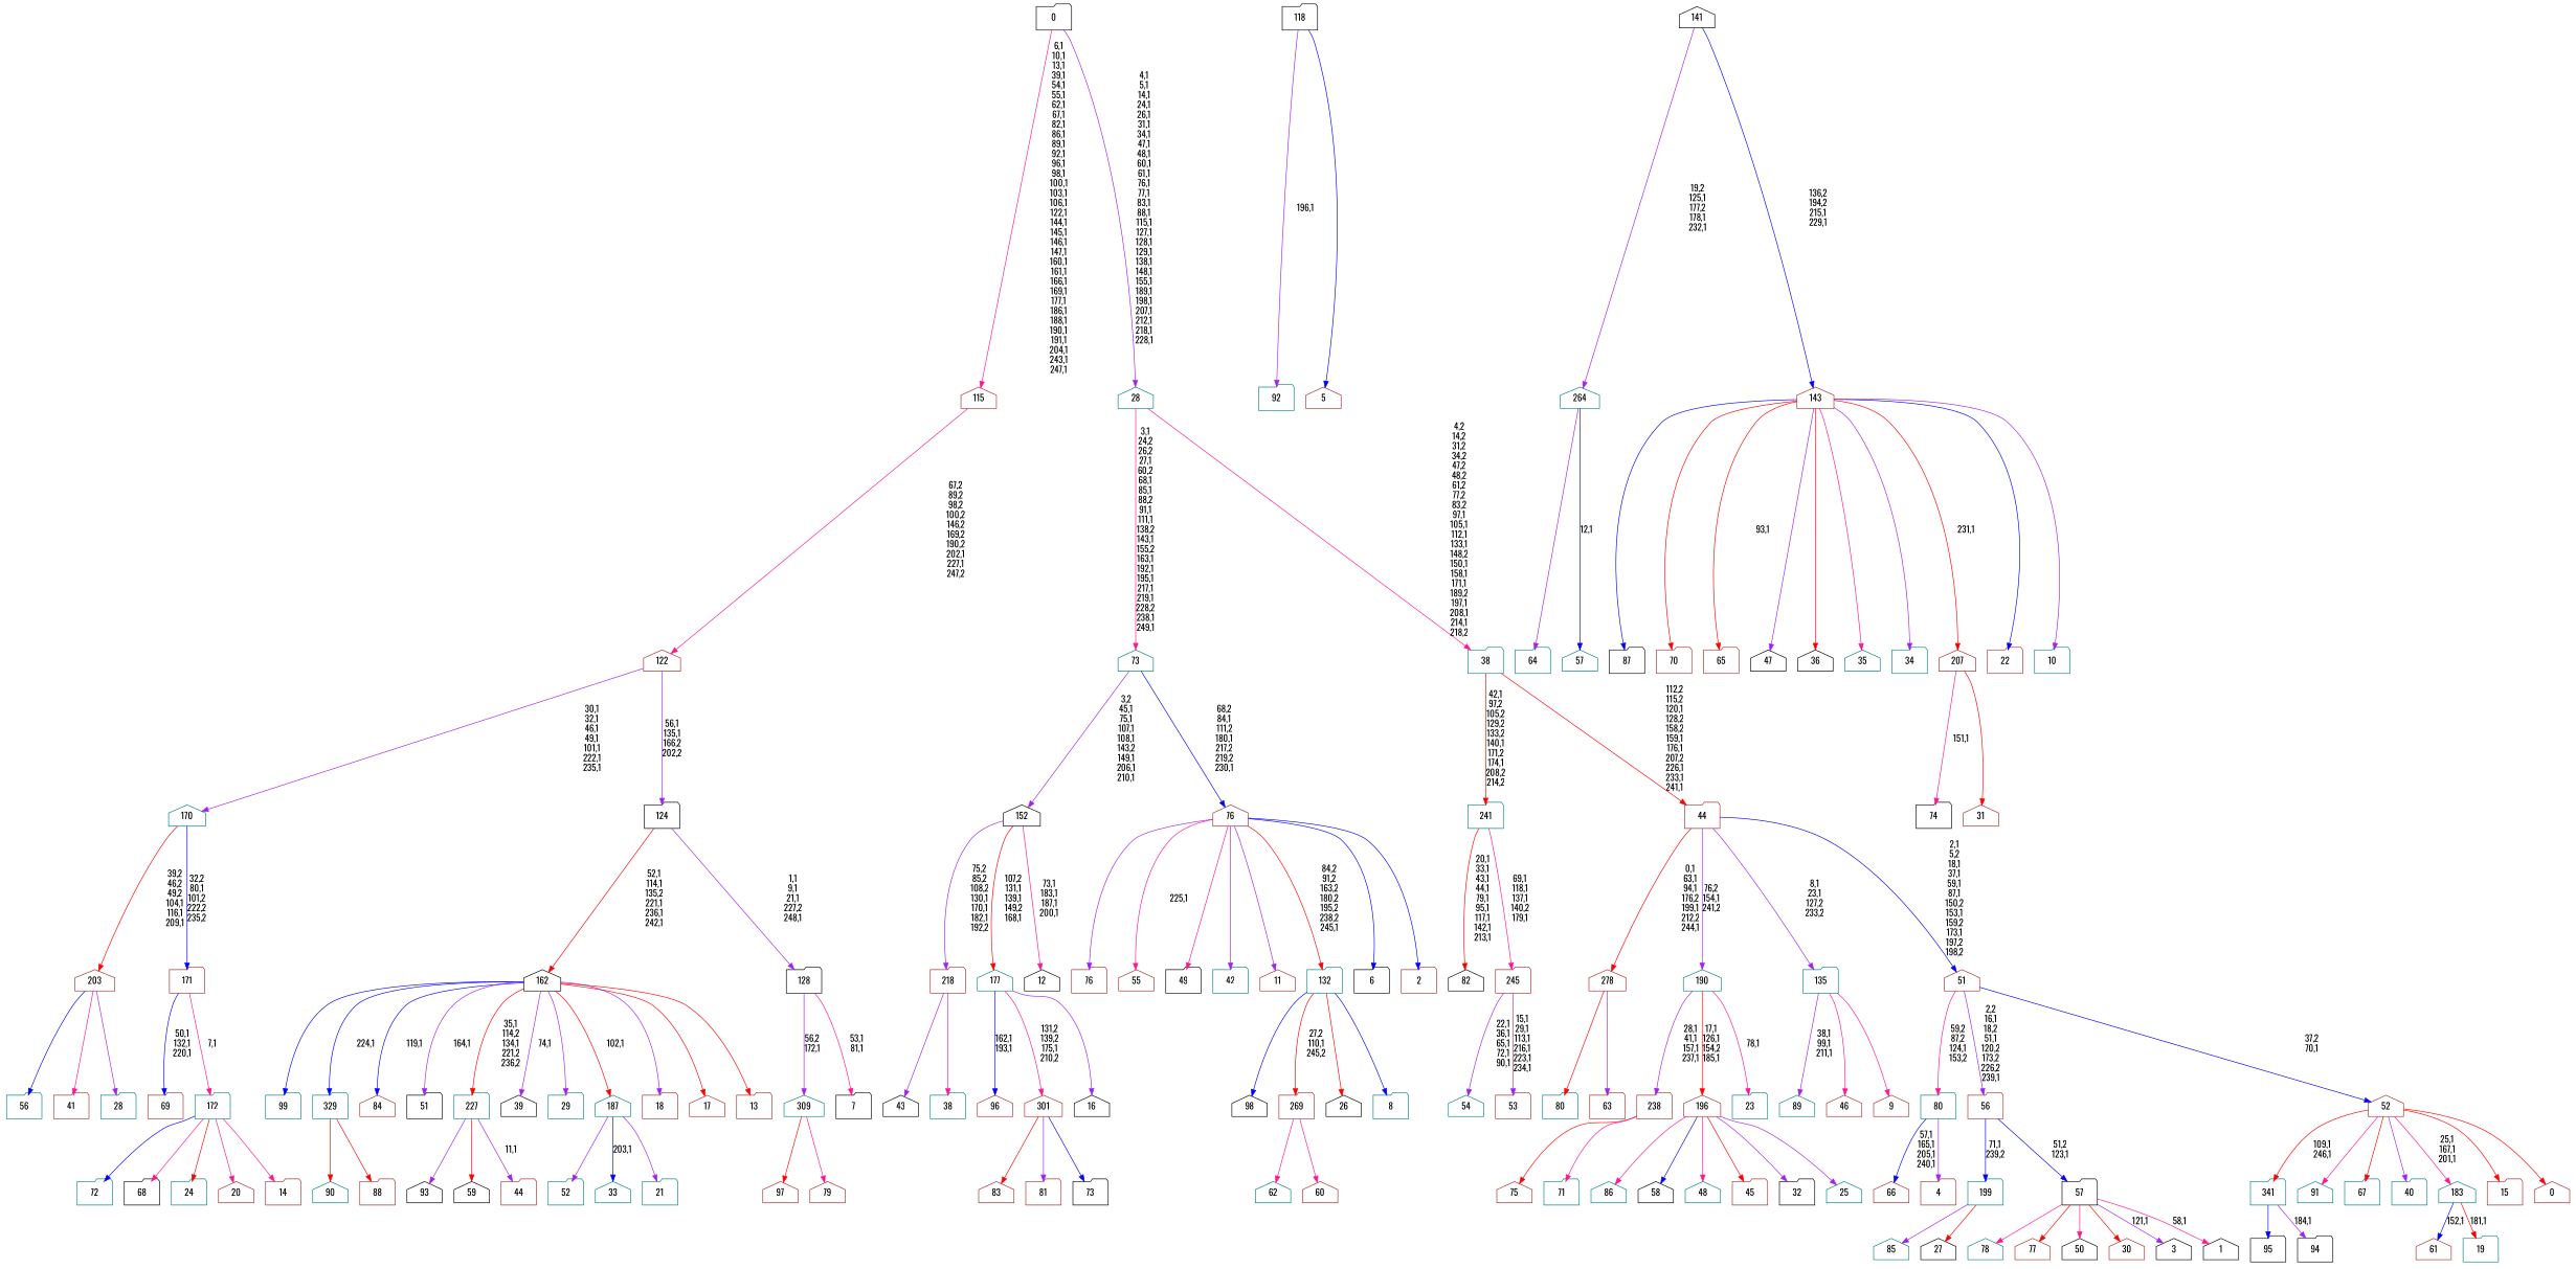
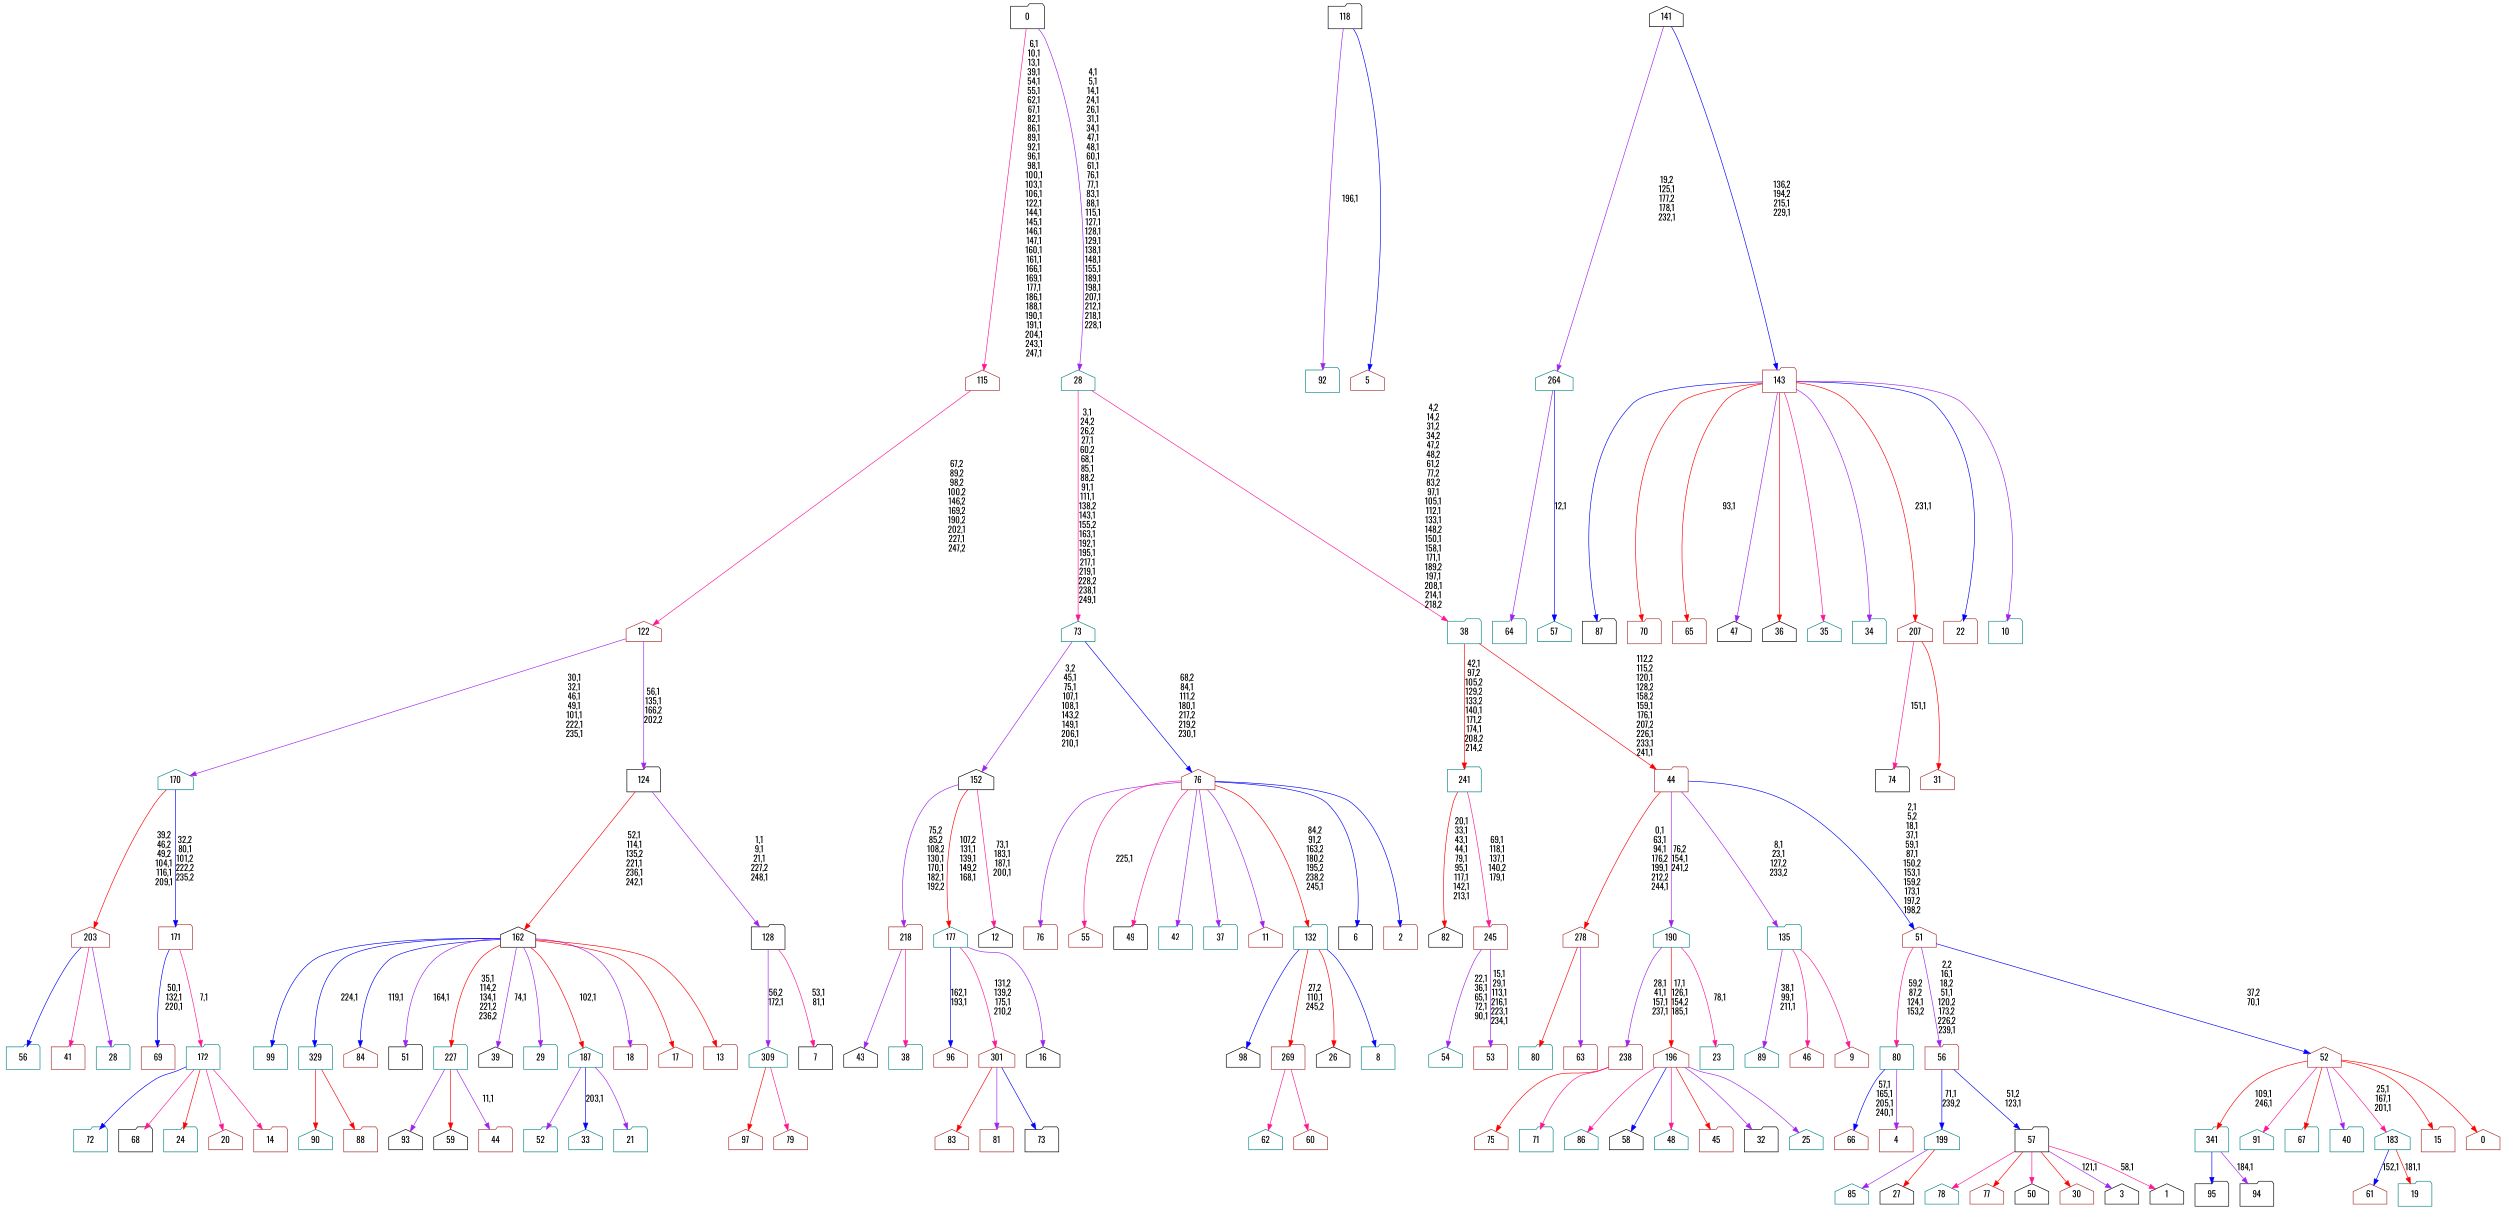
  digraph {
    fontname=Oswald
    node [color=brown fontname=Oswald shape=folder]
    edge [color=purple fontname=Oswald]
    n1 [color=teal label=99]
    n2 [color=black label=98 shape=house]
    n3 [label=97 shape=house]
    n4 [label=96 shape=house]
    n5 [color=black label=95]
    n6 [color=black label=94]
    341 [color=teal]
    n8 [color=black label=93 shape=house]
    n9 [color=teal label=92]
    n10 [color=teal label=91 shape=house]
    n11 [color=teal label=90 shape=house]
    n12 [color=teal label=89 shape=house]
    n13 [label=88]
    329 [color=teal]
    n15 [color=black label=87]
    n16 [color=teal label=86 shape=house]
    n17 [color=teal label=85 shape=house]
    n18 [label=84 shape=house]
    n19 [label=83 shape=house]
    n20 [color=black label=82 shape=house]
    n21 [label=81]
    n22 [color=teal label=80]
    n23 [label=79 shape=house]
    309 [color=teal shape=house]
    n25 [color=teal label=78 shape=house]
    n26 [label=77 shape=house]
    n27 [label=76]
    n28 [label=75 shape=house]
    n29 [color=black label=74]
    n30 [color=black label=73]
    301 [shape=house]
    n32 [color=teal label=72]
    n33 [color=teal label=71]
    n34 [label=238]
    n35 [label=70]
    n36 [label=69]
    n37 [color=black label=68]
    n38 [color=teal label=67]
    n39 [label=66 shape=house]
    n40 [label=65]
    n41 [color=teal label=64]
    n42 [label=63]
    278 [shape=house]
    n44 [color=teal label=62 shape=house]
    n45 [label=61 shape=house]
    n46 [label=60 shape=house]
    269
    n48 [color=black label=59 shape=house]
    n49 [color=black label=58 shape=house]
    n50 [color=teal label=57 shape=house]
    264 [color=teal shape=house]
    n52 [color=teal label=56]
    n53 [label=55 shape=house]
    n54 [color=teal label=54 shape=house]
    n55 [label=53]
    245
    241 [color=teal]
    n58 [color=teal label=52]
    n59 [color=black label=51]
    n60 [color=black label=50 shape=house]
    n61 [color=black label=49]
    n62 [color=teal label=48 shape=house]
    n63 [color=black label=47 shape=house]
    n64 [label=46 shape=house]
    n65 [label=45]
    n66 [label=44]
    227 [color=teal]
    n68 [color=black label=43 shape=house]
    n69 [color=teal label=42]
    n70 [label=41]
    n71 [color=teal label=40]
    n72 [color=black label=39 shape=house]
    n73 [color=teal label=38]
    218
+   n75 [color=teal label=37]
    n76 [color=black label=36 shape=house]
    n77 [color=teal label=35 shape=house]
    n78 [color=teal label=34]
    n79 [color=teal label=33 shape=house]
    n80 [color=black label=32]
    n81 [label=31 shape=house]
    207 [shape=house]
    n83 [label=30 shape=house]
    n84 [color=teal label=29]
    n85 [color=teal label=28]
    203 [shape=house]
    n87 [color=black label=27 shape=house]
-   199 [color=teal]
+   199 [color=teal shape=house]
    n89 [color=black label=26 shape=house]
    n90 [color=teal label=25 shape=house]
    196 [shape=house]
    n92 [color=teal label=24]
    n93 [color=teal label=23]
    190 [color=teal shape=house]
    n95 [label=22]
    n96 [color=teal label=21]
    187 [color=teal shape=house]
    n98 [label=20 shape=house]
    n99 [color=teal label=19]
    183 [color=teal shape=house]
    n101 [label=18]
    n102 [label=17 shape=house]
    n103 [color=black label=16 shape=house]
    177 [color=teal shape=house]
    n105 [label=15]
    n106 [label=14]
    172 [color=teal]
    171
    170 [color=teal shape=house]
    n110 [label=13]
    162 [color=black shape=house]
    n112 [color=black label=12 shape=house]
    152 [color=black shape=house]
    n114 [label=11 shape=house]
    n115 [color=teal label=10]
-   143 [shape=house]
+   143
    141 [color=black shape=house]
    n118 [label=9 shape=house]
    135 [color=teal]
    n120 [color=teal label=8]
    132 [color=teal]
    n122 [color=black label=7]
    128 [color=black]
    124 [color=black]
    122 [shape=house]
    n126 [color=black label=6]
    n127 [label=5 shape=house]
    118 [color=black]
    115 [shape=house]
    n130 [label=4]
    80 [color=teal]
    n132 [color=black label=3 shape=house]
    n133 [label=2]
    76 [shape=house]
    73 [color=teal shape=house]
    n136 [color=black label=1 shape=house]
    57 [color=black]
    56
    n139 [label=0 shape=house]
    52 [shape=house]
    51 [shape=house]
    44
    38 [color=teal]
    28 [color=teal shape=house]
    0 [color=black]
    341 -> n5 [color=blue]
    341 -> n6 [label="184,1"]
    329 -> n11 [color=red]
    329 -> n13 [color=red]
    309 -> n3 [color=red]
    309 -> n23 [color=deeppink]
    301 -> n19 [color=red]
    301 -> n21
    301 -> n30 [color=blue]
    n34 -> n28 [color=red]
    n34 -> n33 [color=deeppink]
    278 -> n22 [color=red]
    278 -> n42
    269 -> n44 [color=deeppink]
    269 -> n46 [color=deeppink]
    264 -> n41
    264 -> n50 [color=blue label="12,1"]
    245 -> n54 [label="22,1\n36,1\n65,1\n72,1\n90,1"]
    245 -> n55 [label="15,1\n29,1\n113,1\n216,1\n223,1\n234,1"]
    241 -> n20 [color=red label="20,1\n33,1\n43,1\n44,1\n79,1\n95,1\n117,1\n142,1\n213,1"]
    241 -> 245 [color=deeppink label="69,1\n118,1\n137,1\n140,2\n179,1"]
    227 -> n8
    227 -> n48 [color=red]
    227 -> n66 [label="11,1"]
    218 -> n68
    218 -> n73 [color=deeppink]
    207 -> n29 [color=deeppink label="151,1"]
    207 -> n81 [color=red]
    203 -> n52 [color=blue]
    203 -> n70 [color=deeppink]
    203 -> n85
    199 -> n17
    199 -> n87 [color=red]
    196 -> n16 [color=deeppink]
    196 -> n49 [color=blue]
    196 -> n62 [color=deeppink]
    196 -> n65 [color=red]
    196 -> n80
    196 -> n90
    190 -> n34 [label="28,1\n41,1\n157,1\n237,1"]
    190 -> 196 [color=red label="17,1\n126,1\n154,2\n185,1"]
    190 -> n93 [color=deeppink label="78,1"]
    187 -> n58
    187 -> n79 [color=blue label="203,1"]
    187 -> n96
    183 -> n45 [color=blue label="152,1"]
    183 -> n99 [color=red label="181,1"]
    177 -> n4 [color=blue label="162,1\n193,1"]
    177 -> 301 [color=deeppink label="131,2\n139,2\n175,1\n210,2"]
    177 -> n103
    172 -> n32 [color=blue]
    172 -> n37 [color=deeppink]
    172 -> n92 [color=red]
    172 -> n98 [color=deeppink]
    172 -> n106 [color=deeppink]
    171 -> n36 [color=blue label="50,1\n132,1\n220,1"]
    171 -> 172 [color=deeppink label="7,1"]
    170 -> 203 [color=red label="39,2\n46,2\n49,2\n104,1\n116,1\n209,1"]
    170 -> 171 [color=blue label="32,2\n80,1\n101,2\n222,2\n235,2"]
    162 -> n1 [color=blue]
    162 -> 329 [color=blue label="224,1"]
    162 -> n18 [color=blue label="119,1"]
    162 -> n59 [label="164,1"]
    162 -> 227 [color=red label="35,1\n114,2\n134,1\n221,2\n236,2"]
    162 -> n72 [label="74,1"]
    162 -> n84
    162 -> 187 [color=red label="102,1"]
    162 -> n101
    162 -> n102 [color=red]
    162 -> n110 [color=red]
    152 -> 218 [label="75,2\n85,2\n108,2\n130,1\n170,1\n182,1\n192,2"]
    152 -> 177 [color=red label="107,2\n131,1\n139,1\n149,2\n168,1"]
    152 -> n112 [color=deeppink label="73,1\n183,1\n187,1\n200,1"]
    143 -> n15 [color=blue]
    143 -> n35 [color=red]
    143 -> n40 [color=red label="93,1"]
    143 -> n63
    143 -> n76 [color=red]
    143 -> n77 [color=deeppink]
    143 -> n78
    143 -> 207 [color=red label="231,1"]
    143 -> n95 [color=blue]
    143 -> n115
    141 -> 264 [label="19,2\n125,1\n177,2\n178,1\n232,1"]
    141 -> 143 [color=blue label="136,2\n194,2\n215,1\n229,1"]
    135 -> n12 [label="38,1\n99,1\n211,1"]
    135 -> n64 [color=deeppink]
    135 -> n118 [color=deeppink]
    132 -> n2 [color=blue]
    132 -> 269 [color=red label="27,2\n110,1\n245,2"]
    132 -> n89 [color=red]
    132 -> n120 [color=blue]
    128 -> 309 [label="56,2\n172,1"]
    128 -> n122 [color=deeppink label="53,1\n81,1"]
    124 -> 162 [color=red label="52,1\n114,1\n135,2\n221,1\n236,1\n242,1"]
    124 -> 128 [label="1,1\n9,1\n21,1\n227,2\n248,1"]
    122 -> 170 [label="30,1\n32,1\n46,1\n49,1\n101,1\n222,1\n235,1"]
    122 -> 124 [label="56,1\n135,1\n166,2\n202,2"]
    118 -> n9 [label="196,1"]
    118 -> n127 [color=blue]
    115 -> 122 [color=deeppink label="67,2\n89,2\n98,2\n100,2\n146,2\n169,2\n190,2\n202,1\n227,1\n247,2"]
    80 -> n39 [color=blue label="57,1\n165,1\n205,1\n240,1"]
    80 -> n130
    76 -> n27
    76 -> n53 [color=deeppink label="225,1"]
    76 -> n61 [color=deeppink]
    76 -> n69
+   76 -> n75
    76 -> n114
    76 -> 132 [color=red label="84,2\n91,2\n163,2\n180,2\n195,2\n238,2\n245,1"]
    76 -> n126 [color=blue]
    76 -> n133 [color=blue]
    73 -> 152 [label="3,2\n45,1\n75,1\n107,1\n108,1\n143,2\n149,1\n206,1\n210,1"]
    73 -> 76 [color=blue label="68,2\n84,1\n111,2\n180,1\n217,2\n219,2\n230,1"]
    57 -> n25 [color=deeppink]
    57 -> n26 [color=red]
    57 -> n60 [color=deeppink]
    57 -> n83 [color=red]
    57 -> n132 [label="121,1"]
    57 -> n136 [color=deeppink label="58,1"]
    56 -> 199 [color=blue label="71,1\n239,2"]
    56 -> 57 [color=blue label="51,2\n123,1"]
    52 -> 341 [color=red label="109,1\n246,1"]
    52 -> n10 [color=deeppink]
    52 -> n38 [color=red]
    52 -> n71
    52 -> 183 [color=deeppink label="25,1\n167,1\n201,1"]
    52 -> n105 [color=red]
    52 -> n139 [color=red]
    51 -> 80 [color=deeppink label="59,2\n87,2\n124,1\n153,2"]
    51 -> 56 [label="2,2\n16,1\n18,2\n51,1\n120,2\n173,2\n226,2\n239,1"]
    51 -> 52 [color=blue label="37,2\n70,1"]
    44 -> 278 [color=red label="0,1\n63,1\n94,1\n176,2\n199,1\n212,2\n244,1"]
    44 -> 190 [label="76,2\n154,1\n241,2"]
    44 -> 135 [label="8,1\n23,1\n127,2\n233,2"]
    44 -> 51 [color=blue label="2,1\n5,2\n18,1\n37,1\n59,1\n87,1\n150,2\n153,1\n159,2\n173,1\n197,2\n198,2"]
    38 -> 241 [color=red label="42,1\n97,2\n105,2\n129,2\n133,2\n140,1\n171,2\n174,1\n208,2\n214,2"]
    38 -> 44 [color=red label="112,2\n115,2\n120,1\n128,2\n158,2\n159,1\n176,1\n207,2\n226,1\n233,1\n241,1"]
    28 -> 73 [color=deeppink label="3,1\n24,2\n26,2\n27,1\n60,2\n68,1\n85,1\n88,2\n91,1\n111,1\n138,2\n143,1\n155,2\n163,1\n192,1\n195,1\n217,1\n219,1\n228,2\n238,1\n249,1"]
    28 -> 38 [color=deeppink label="4,2\n14,2\n31,2\n34,2\n47,2\n48,2\n61,2\n77,2\n83,2\n97,1\n105,1\n112,1\n133,1\n148,2\n150,1\n158,1\n171,1\n189,2\n197,1\n208,1\n214,1\n218,2"]
    0 -> 115 [color=deeppink label="6,1\n10,1\n13,1\n39,1\n54,1\n55,1\n62,1\n67,1\n82,1\n86,1\n89,1\n92,1\n96,1\n98,1\n100,1\n103,1\n106,1\n122,1\n144,1\n145,1\n146,1\n147,1\n160,1\n161,1\n166,1\n169,1\n177,1\n186,1\n188,1\n190,1\n191,1\n204,1\n243,1\n247,1"]
    0 -> 28 [label="4,1\n5,1\n14,1\n24,1\n26,1\n31,1\n34,1\n47,1\n48,1\n60,1\n61,1\n76,1\n77,1\n83,1\n88,1\n115,1\n127,1\n128,1\n129,1\n138,1\n148,1\n155,1\n189,1\n198,1\n207,1\n212,1\n218,1\n228,1"]
  }
